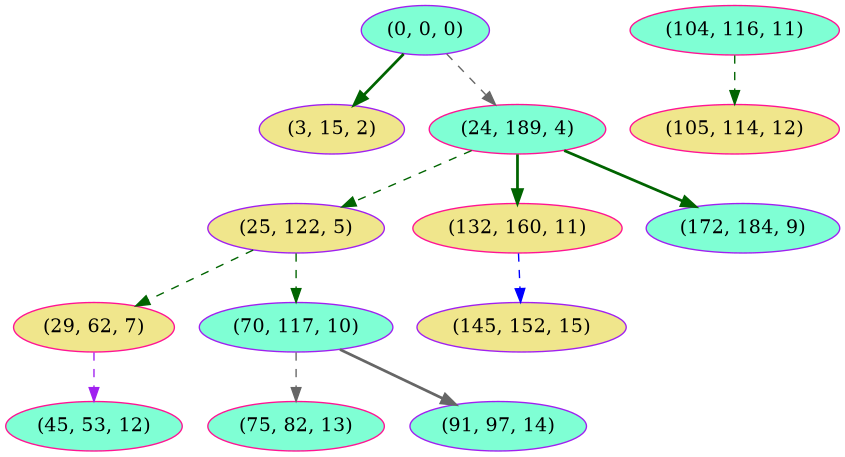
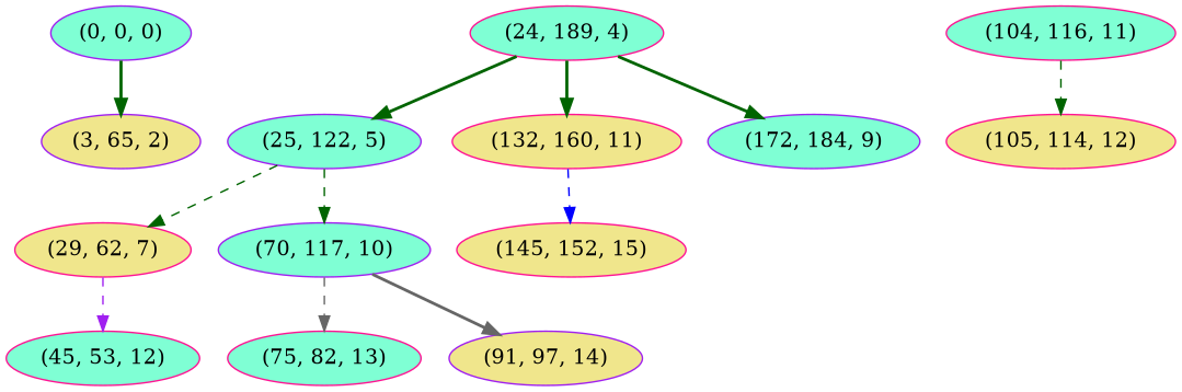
  digraph {
    node [color=deeppink fillcolor=aquamarine style=filled]
    edge [color=darkgreen style=dashed]
    "(0, 0, 0)" [color=purple]
-   "(3, 15, 2)" [color=purple fillcolor=khaki]
+   "(3, 15, 2)" [color=purple fillcolor=khaki label="(3, 65, 2)"]
    "(24, 189, 4)"
-   "(25, 122, 5)" [color=purple fillcolor=khaki]
+   "(25, 122, 5)" [color=purple]
    "(132, 160, 11)" [fillcolor=khaki]
    "(172, 184, 9)" [color=purple]
    "(29, 62, 7)" [fillcolor=khaki]
    "(70, 117, 10)" [color=purple]
-   "(145, 152, 15)" [color=purple fillcolor=khaki]
+   "(145, 152, 15)" [fillcolor=khaki]
    "(45, 53, 12)"
    "(75, 82, 13)"
-   "(91, 97, 14)" [color=purple]
+   "(91, 97, 14)" [color=purple fillcolor=khaki]
    "(105, 114, 12)" [fillcolor=khaki]
    "(104, 116, 11)"
    "(0, 0, 0)" -> "(3, 15, 2)" [style=bold]
-   "(0, 0, 0)" -> "(24, 189, 4)" [color=gray40]
-   "(24, 189, 4)" -> "(25, 122, 5)"
+   "(24, 189, 4)" -> "(25, 122, 5)" [style=bold]
    "(24, 189, 4)" -> "(132, 160, 11)" [style=bold]
    "(24, 189, 4)" -> "(172, 184, 9)" [style=bold]
    "(25, 122, 5)" -> "(29, 62, 7)"
    "(25, 122, 5)" -> "(70, 117, 10)"
    "(132, 160, 11)" -> "(145, 152, 15)" [color=blue]
    "(29, 62, 7)" -> "(45, 53, 12)" [color=purple]
    "(70, 117, 10)" -> "(75, 82, 13)" [color=gray40]
    "(70, 117, 10)" -> "(91, 97, 14)" [color=gray40 style=bold]
    "(104, 116, 11)" -> "(105, 114, 12)"
  }
